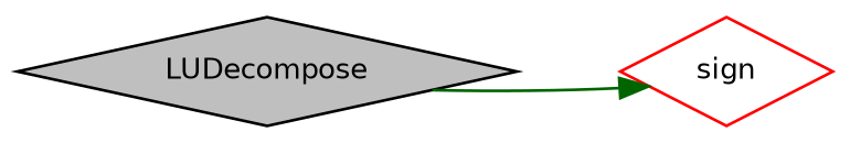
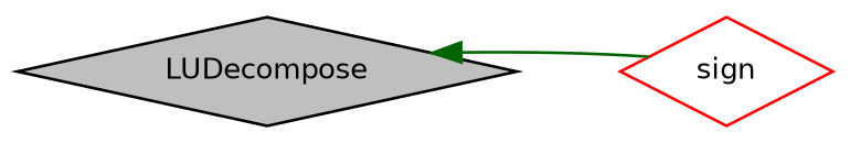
  digraph {
    rankdir=LR
    node [fontname=Helvetica fontsize=10 shape=diamond]
    n1 [color=black fillcolor=grey75 fontcolor=black height=0.2 label=LUDecompose style=filled width=0.4]
    n2 [color=red height=0.2 label=sign width=0.4]
-   n1 -> n2 [color=darkgreen fontname=Helvetica fontsize=10 labelfontname=Helvetica labelfontsize=10 style=solid]
+   n2 -> n1 [color=darkgreen fontname=Helvetica fontsize=10 labelfontname=Helvetica labelfontsize=10 style=solid]
  }
